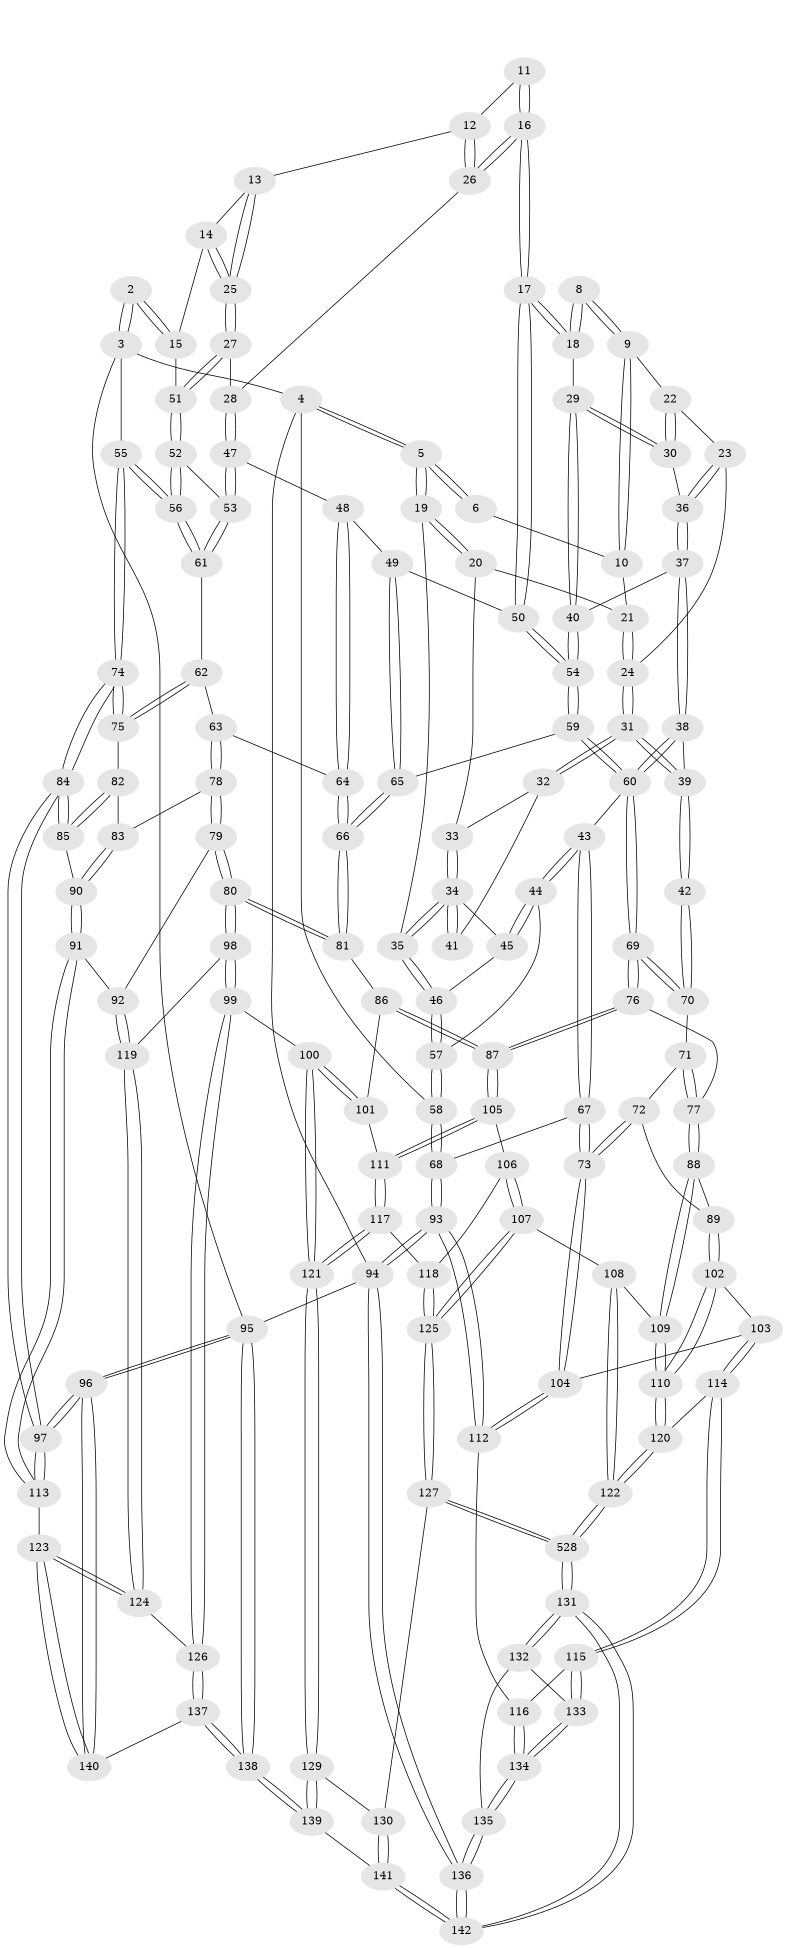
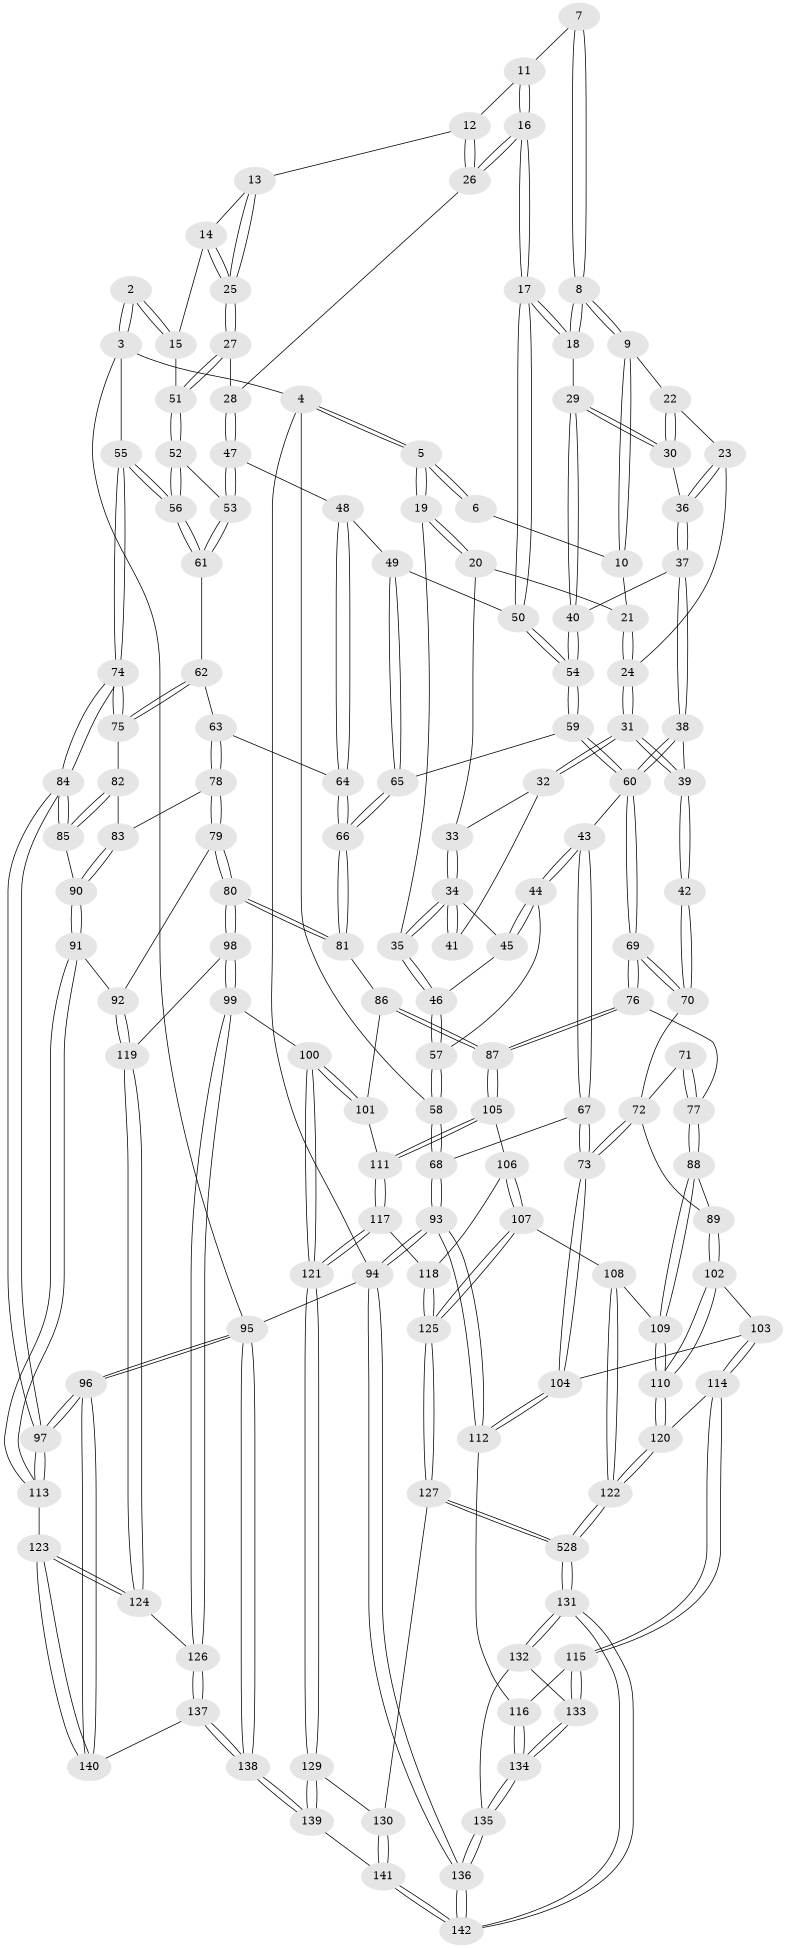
  graph {
    node [color=gray90 style=filled]
    2
    3
    15
+   7
    8
    11
    4
    55
    95
    51
    5
    58
    94
    56
    74
    96
    138
    6
    19
    68
    136
    10
    20
    35
    21
    9
    18
    12
    16
    22
    29
    23
    30
    24
    13
    26
    17
    14
    25
    28
    27
    52
    50
    54
    40
    33
    46
    34
    31
    36
    37
    32
    39
    47
    48
    53
    41
    42
    45
    57
    38
    60
    43
    69
    70
    59
    44
    67
    71
    73
    49
    64
    61
    65
    66
    62
    75
    84
    93
    76
    63
    78
    82
    79
    83
    81
    86
    104
    112
    77
    87
    72
    89
    88
    102
    85
    97
    105
    109
    80
    92
    90
    98
    119
    99
    101
    91
    113
    111
    106
    110
    103
    123
    124
    116
    142
    140
    139
    100
    126
    121
    137
    129
    117
    114
    120
    115
    107
    118
    108
    125
    122
    127
    n134 [label=528]
    134
    133
    135
    130
    131
    141
    132
    2 -- 3
    2 -- 3
    2 -- 15
    2 -- 15
    3 -- 4
    3 -- 55
    3 -- 95
    15 -- 51
+   7 -- 8
+   7 -- 8
+   7 -- 11
    8 -- 9
    8 -- 9
    8 -- 18
    8 -- 18
    11 -- 12
    11 -- 16
    11 -- 16
    4 -- 5
    4 -- 5
    4 -- 58
    4 -- 94
    55 -- 56
    55 -- 56
    55 -- 74
    55 -- 74
    95 -- 96
    95 -- 96
    95 -- 138
    95 -- 138
    51 -- 52
    51 -- 52
    5 -- 6
    5 -- 6
    5 -- 19
    5 -- 19
    58 -- 68
    58 -- 68
    94 -- 95
    94 -- 136
    94 -- 136
    56 -- 61
    56 -- 61
    74 -- 75
    74 -- 75
    74 -- 84
    74 -- 84
    96 -- 97
    96 -- 97
    96 -- 140
    96 -- 140
    138 -- 139
    138 -- 139
    6 -- 10
    19 -- 20
    19 -- 20
    19 -- 35
    68 -- 93
    68 -- 93
    136 -- 142
    136 -- 142
    10 -- 21
    20 -- 21
    20 -- 33
    35 -- 46
    35 -- 46
    21 -- 24
    21 -- 24
    9 -- 10
    9 -- 10
    9 -- 22
    18 -- 29
    12 -- 13
    12 -- 26
    12 -- 26
    16 -- 26
    16 -- 26
    16 -- 17
    16 -- 17
    22 -- 23
    22 -- 30
    22 -- 30
    29 -- 30
    29 -- 30
    29 -- 40
    29 -- 40
    23 -- 24
    23 -- 36
    23 -- 36
    30 -- 36
    24 -- 31
    24 -- 31
    13 -- 14
    13 -- 25
    13 -- 25
    26 -- 28
    17 -- 18
    17 -- 18
    17 -- 50
    17 -- 50
    14 -- 15
    14 -- 25
    14 -- 25
    25 -- 27
    25 -- 27
    28 -- 47
    28 -- 47
    27 -- 51
    27 -- 51
    27 -- 28
    52 -- 56
    52 -- 56
    52 -- 53
    50 -- 54
    50 -- 54
    54 -- 59
    54 -- 59
    40 -- 54
    40 -- 54
    33 -- 34
    33 -- 34
    46 -- 57
    46 -- 57
    34 -- 35
    34 -- 35
    34 -- 41
    34 -- 41
    34 -- 45
    31 -- 32
    31 -- 32
    31 -- 39
    31 -- 39
    36 -- 37
    36 -- 37
    37 -- 40
    37 -- 38
    37 -- 38
    32 -- 33
    32 -- 41
    39 -- 42
    39 -- 42
    47 -- 48
    47 -- 53
    47 -- 53
    48 -- 49
    48 -- 64
    48 -- 64
    53 -- 61
    53 -- 61
    42 -- 70
    42 -- 70
    45 -- 46
    57 -- 58
    57 -- 58
    38 -- 39
    38 -- 60
    38 -- 60
    60 -- 43
    60 -- 69
    60 -- 69
    43 -- 44
    43 -- 44
    43 -- 67
    43 -- 67
    69 -- 70
    69 -- 70
    69 -- 76
    69 -- 76
-   70 -- 71
+   70 -- 72
    59 -- 60
    59 -- 60
    59 -- 65
    44 -- 45
    44 -- 45
    44 -- 57
    67 -- 68
    67 -- 73
    67 -- 73
    71 -- 77
    71 -- 77
    71 -- 72
    73 -- 104
    73 -- 104
    49 -- 50
    49 -- 65
    49 -- 65
    64 -- 66
    64 -- 66
    61 -- 62
    65 -- 66
    65 -- 66
    66 -- 81
    66 -- 81
    62 -- 75
    62 -- 75
    62 -- 63
    75 -- 82
    84 -- 85
    84 -- 85
    84 -- 97
    84 -- 97
    93 -- 94
    93 -- 94
    93 -- 112
    93 -- 112
    76 -- 77
    76 -- 87
    76 -- 87
    63 -- 64
    63 -- 78
    63 -- 78
    78 -- 79
    78 -- 79
    78 -- 83
    82 -- 83
    82 -- 85
    82 -- 85
    79 -- 80
    79 -- 80
    79 -- 92
    83 -- 90
    83 -- 90
    81 -- 86
    86 -- 87
    86 -- 87
    86 -- 101
    104 -- 112
    104 -- 112
    112 -- 116
    77 -- 88
    77 -- 88
    87 -- 105
    87 -- 105
    72 -- 73
    72 -- 73
    72 -- 89
    89 -- 102
    89 -- 102
    88 -- 89
    88 -- 109
    88 -- 109
    102 -- 110
    102 -- 110
    102 -- 103
    85 -- 90
    97 -- 113
    97 -- 113
    105 -- 111
    105 -- 111
    105 -- 106
    109 -- 110
    109 -- 110
    80 -- 81
    80 -- 81
    80 -- 98
    80 -- 98
    92 -- 119
    92 -- 119
    90 -- 91
    90 -- 91
    98 -- 119
    98 -- 99
    98 -- 99
    119 -- 124
    119 -- 124
    99 -- 100
    99 -- 126
    99 -- 126
    101 -- 111
    91 -- 92
    91 -- 113
    91 -- 113
    113 -- 123
    111 -- 117
    111 -- 117
    106 -- 107
    106 -- 107
    106 -- 118
    110 -- 120
    110 -- 120
    103 -- 104
    103 -- 114
    103 -- 114
    123 -- 124
    123 -- 124
    123 -- 140
    123 -- 140
    124 -- 126
    116 -- 134
    116 -- 134
    139 -- 141
    100 -- 101
    100 -- 101
    100 -- 121
    100 -- 121
    126 -- 137
    126 -- 137
    121 -- 129
    121 -- 129
    137 -- 138
    137 -- 138
    137 -- 140
    129 -- 139
    129 -- 139
    129 -- 130
    117 -- 121
    117 -- 121
    117 -- 118
    114 -- 120
    114 -- 115
    114 -- 115
    120 -- 122
    120 -- 122
    115 -- 116
    115 -- 133
    115 -- 133
    107 -- 108
    107 -- 125
    107 -- 125
    118 -- 125
    118 -- 125
    108 -- 109
    108 -- 122
    108 -- 122
    125 -- 127
    125 -- 127
    122 -- n134
    122 -- n134
    127 -- n134
    127 -- n134
    127 -- 130
    n134 -- 131
    n134 -- 131
    134 -- 135
    134 -- 135
    133 -- 134
    133 -- 134
    135 -- 136
    135 -- 136
    130 -- 141
    130 -- 141
    131 -- 142
    131 -- 142
    131 -- 132
    131 -- 132
    141 -- 142
    141 -- 142
    132 -- 133
    132 -- 135
  }
